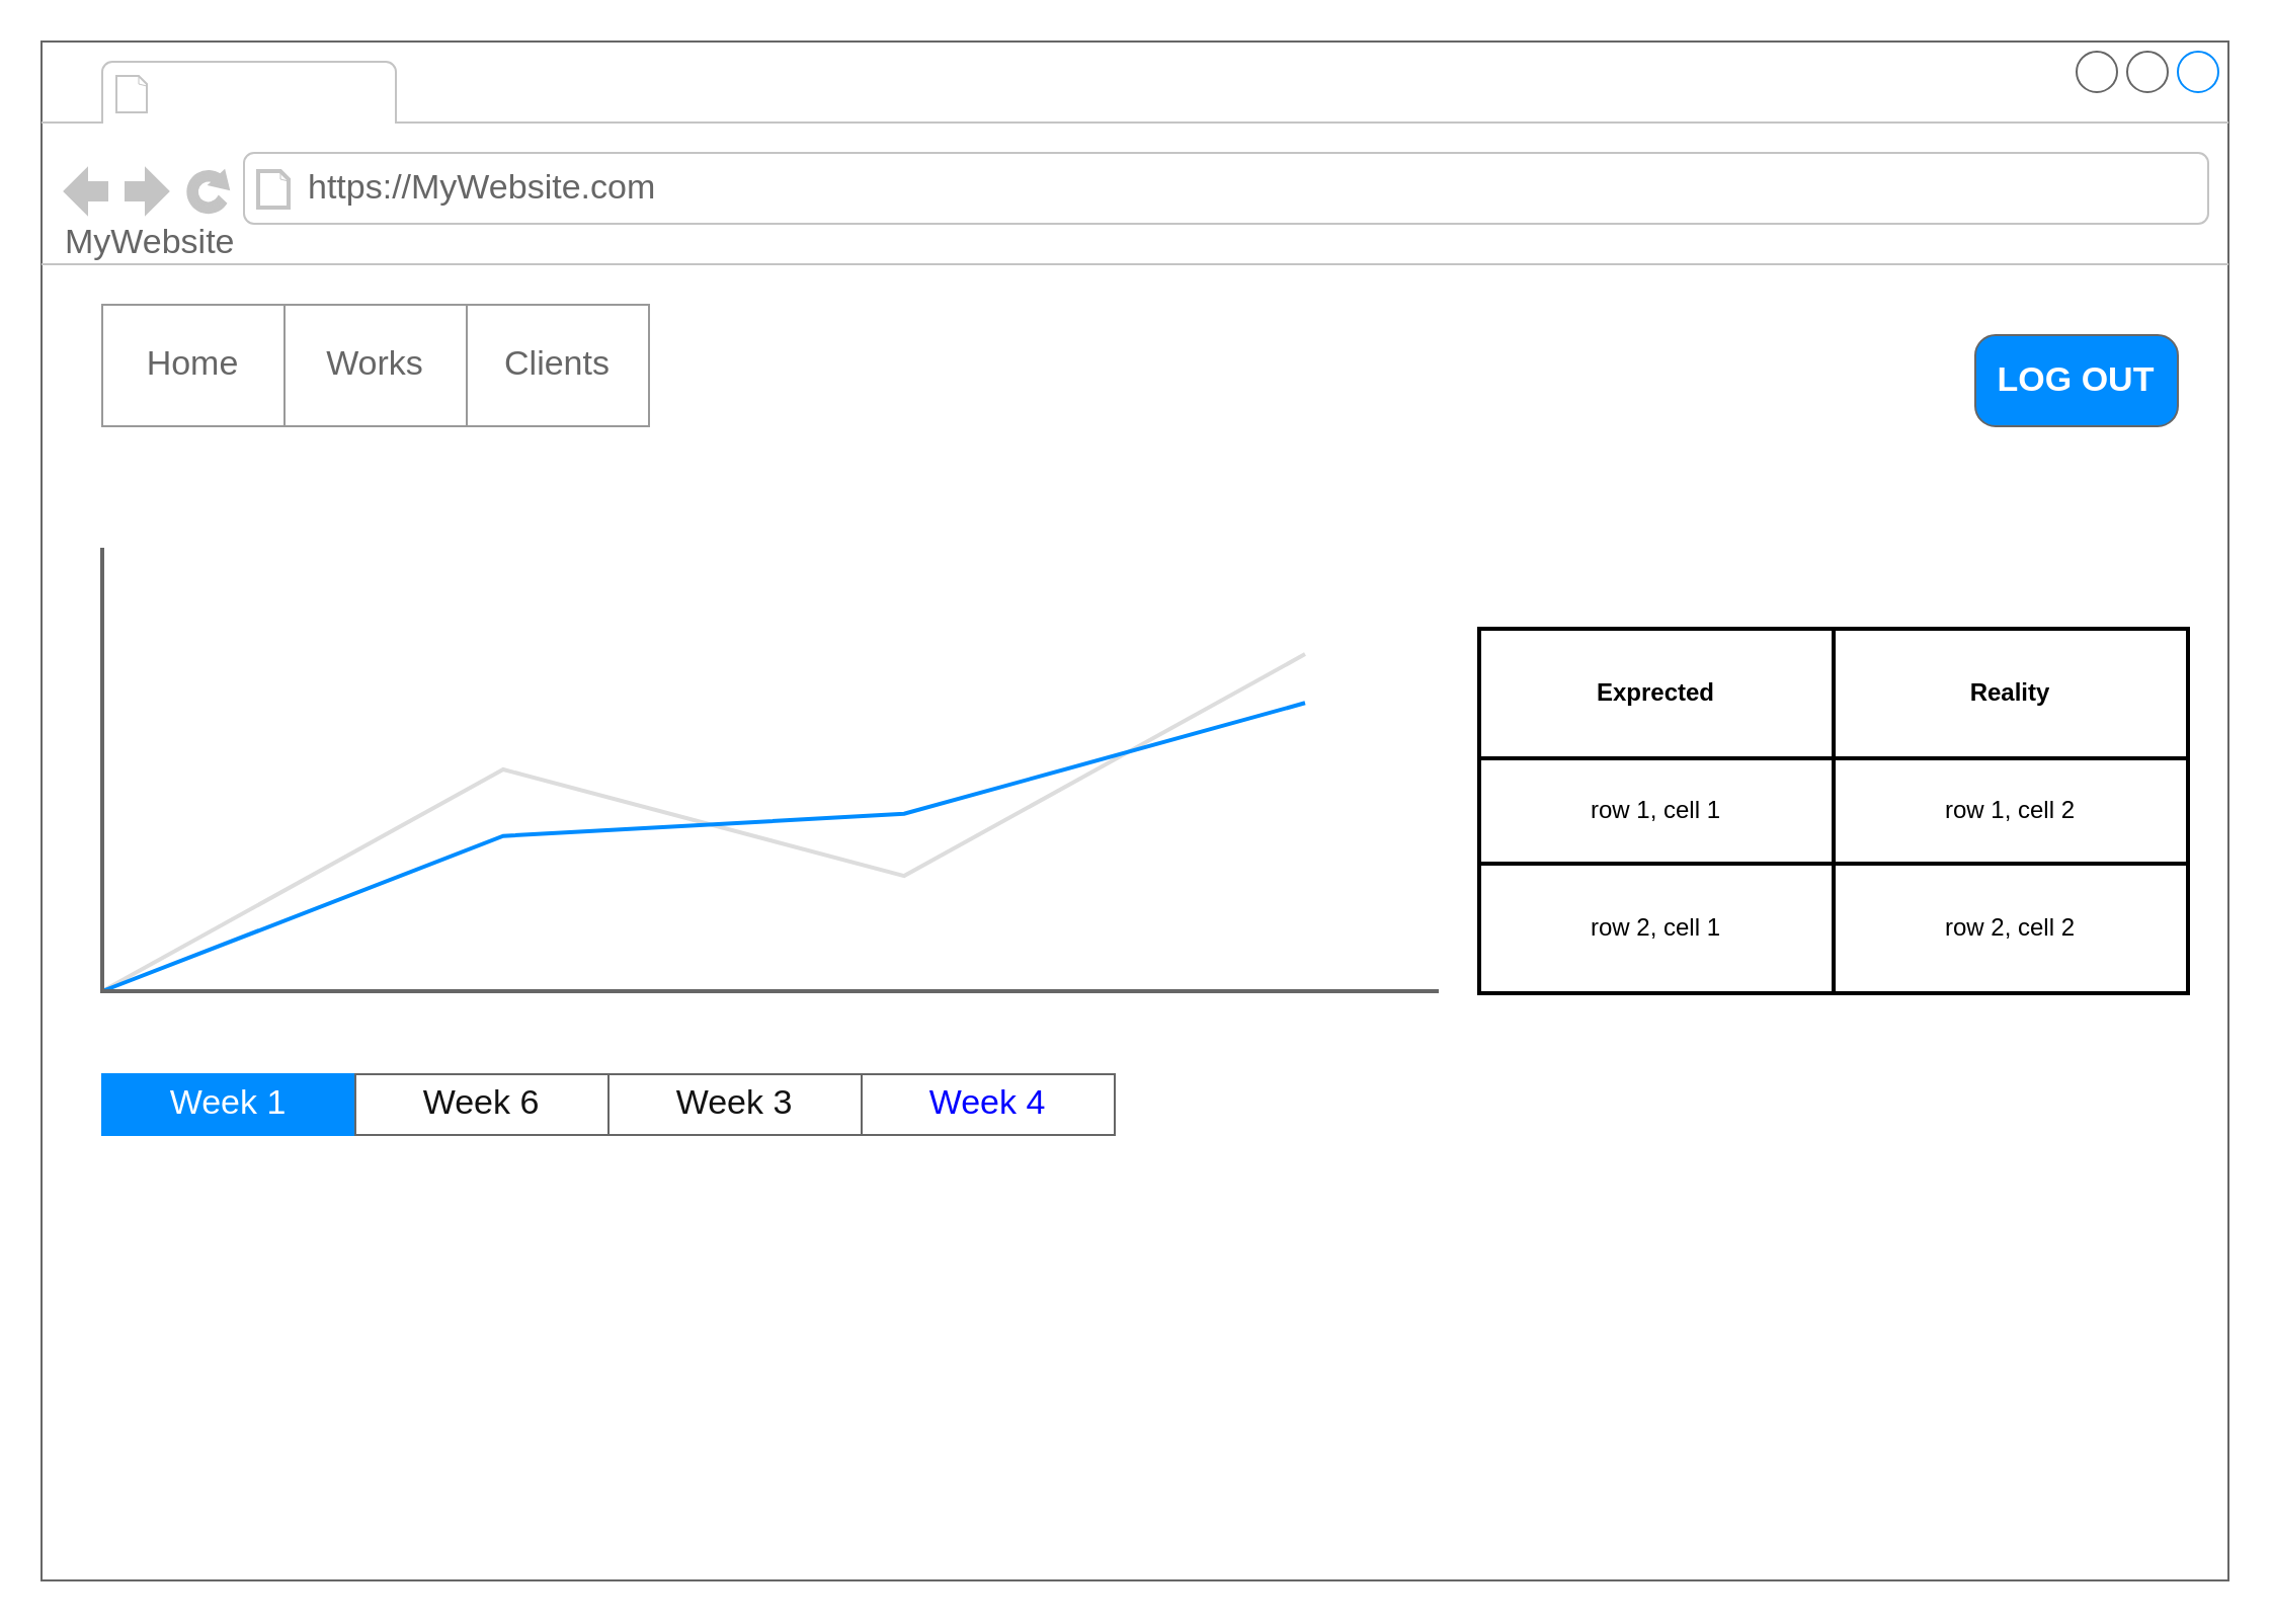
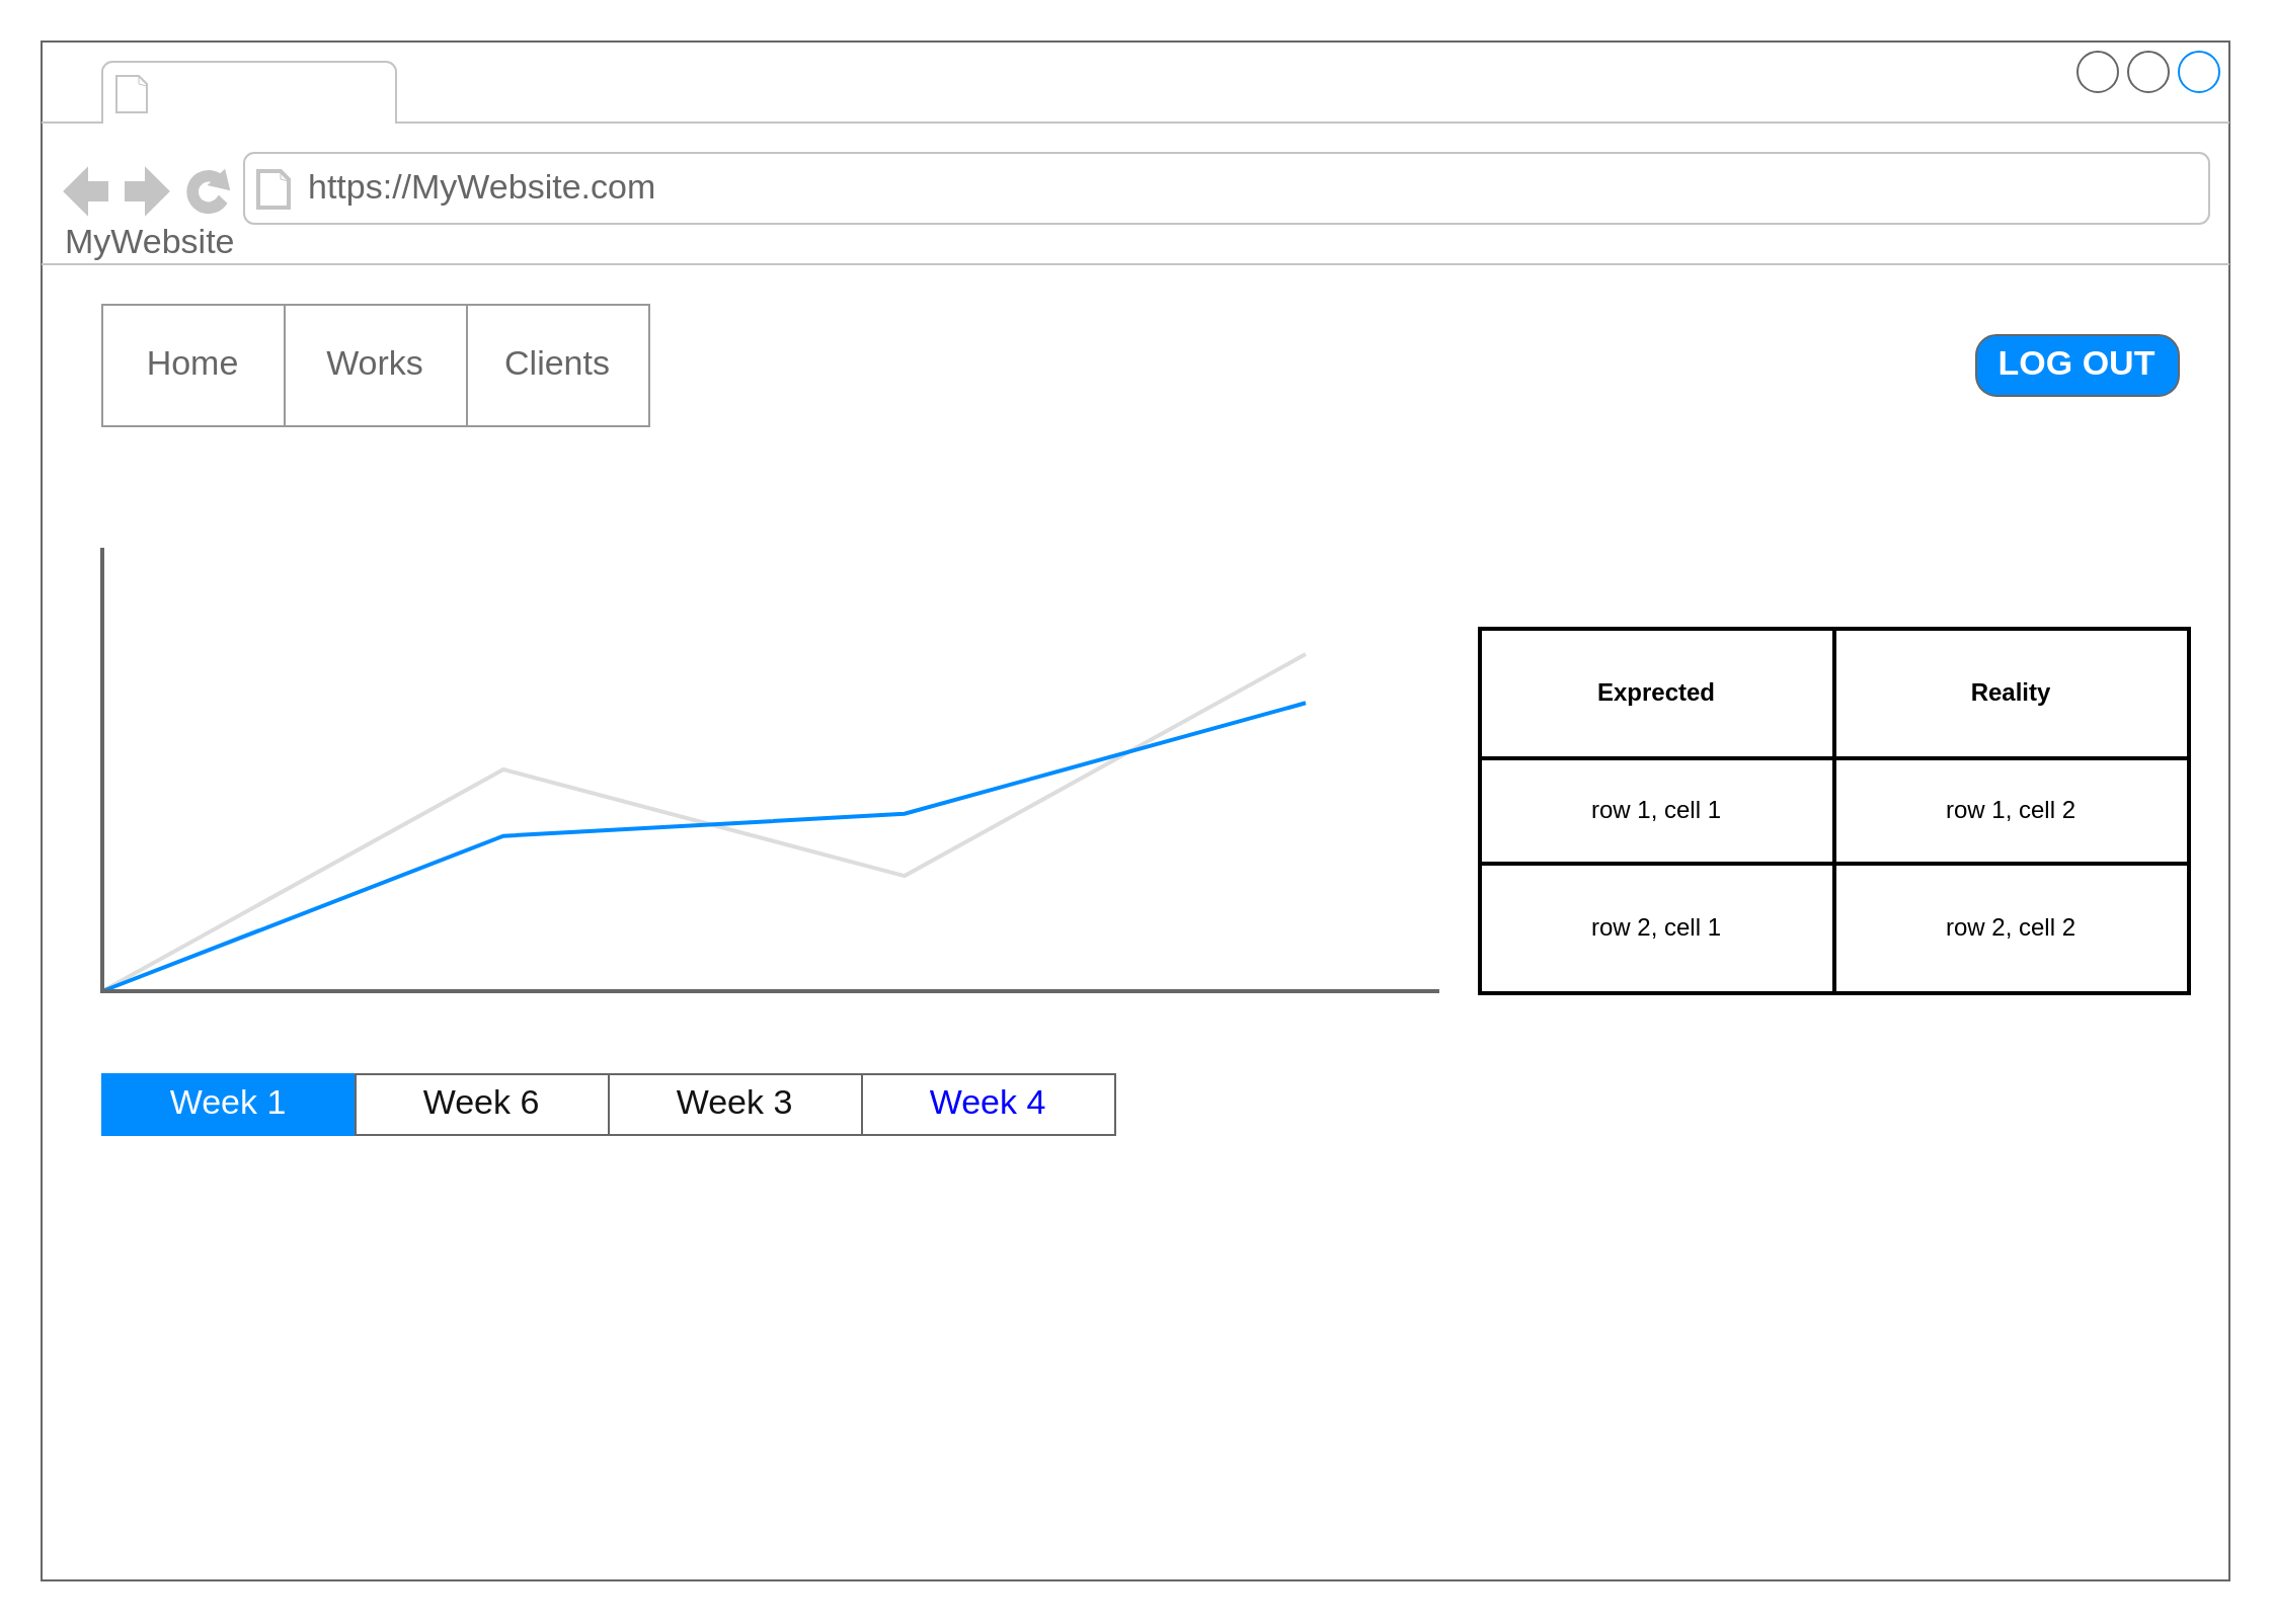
  <mxCell id="0" />
  <mxCell id="1" parent="0" />
  <mxCell id="2" value="" style="strokeWidth=1;shadow=0;dashed=0;align=center;html=1;shape=mxgraph.mockup.containers.browserWindow;rSize=0;strokeColor=#666666;strokeColor2=#008cff;strokeColor3=#c4c4c4;mainText=,;recursiveResize=0;" vertex="1" parent="1"><mxGeometry x="20" y="20" width="1080" height="760" as="geometry" /></mxCell>
  <mxCell id="3" value="MyWebsite" style="strokeWidth=1;shadow=0;dashed=0;align=center;html=1;shape=mxgraph.mockup.containers.anchor;fontSize=17;fontColor=#666666;align=left;whiteSpace=wrap;" vertex="1" parent="2"><mxGeometry x="10" y="87" width="110" height="26" as="geometry" /></mxCell>
  <mxCell id="4" value="https://MyWebsite.com" style="strokeWidth=1;shadow=0;dashed=0;align=center;html=1;shape=mxgraph.mockup.containers.anchor;rSize=0;fontSize=17;fontColor=#666666;align=left;" vertex="1" parent="2"><mxGeometry x="130" y="60" width="250" height="26" as="geometry" /></mxCell>
  <mxCell id="5" value="" style="swimlane;shape=mxgraph.bootstrap.anchor;strokeColor=#999999;fillColor=#ffffff;fontColor=#666666;childLayout=stackLayout;horizontal=0;startSize=0;horizontalStack=1;resizeParent=1;resizeParentMax=0;resizeLast=0;collapsible=0;marginBottom=0;whiteSpace=wrap;html=1;" vertex="1" parent="2"><mxGeometry x="30" y="130" width="270" height="60" as="geometry" /></mxCell>
  <mxCell id="6" value="Home" style="text;strokeColor=inherit;align=center;verticalAlign=middle;spacingLeft=10;spacingRight=10;overflow=hidden;points=[[0,0.5],[1,0.5]];portConstraint=eastwest;rotatable=0;whiteSpace=wrap;html=1;fillColor=inherit;fontColor=inherit;fontSize=17;" vertex="1" parent="5"><mxGeometry width="90" height="60" as="geometry" /></mxCell>
  <mxCell id="7" value="Works" style="text;strokeColor=inherit;align=center;verticalAlign=middle;spacingLeft=10;spacingRight=10;overflow=hidden;points=[[0,0.5],[1,0.5]];portConstraint=eastwest;rotatable=0;whiteSpace=wrap;html=1;fillColor=inherit;fontColor=inherit;fontSize=17;" vertex="1" parent="5"><mxGeometry x="90" width="90" height="60" as="geometry" /></mxCell>
  <mxCell id="8" value="Clients" style="text;strokeColor=inherit;align=center;verticalAlign=middle;spacingLeft=10;spacingRight=10;overflow=hidden;points=[[0,0.5],[1,0.5]];portConstraint=eastwest;rotatable=0;whiteSpace=wrap;html=1;fillColor=inherit;fontColor=inherit;fontSize=17;" vertex="1" parent="5"><mxGeometry x="180" width="90" height="60" as="geometry" /></mxCell>
- <mxCell id="9" value="LOG OUT" style="strokeWidth=1;shadow=0;dashed=0;align=center;html=1;shape=mxgraph.mockup.buttons.button;strokeColor=#666666;fontColor=#ffffff;mainText=;buttonStyle=round;fontSize=17;fontStyle=1;fillColor=light-dark(#008CFF,#990000);whiteSpace=wrap;" vertex="1" parent="2"><mxGeometry x="955" y="145" width="100" height="45" as="geometry" /></mxCell>
+ <mxCell id="9" value="LOG OUT" style="strokeWidth=1;shadow=0;dashed=0;align=center;html=1;shape=mxgraph.mockup.buttons.button;strokeColor=#666666;fontColor=#ffffff;mainText=;buttonStyle=round;fontSize=17;fontStyle=1;fillColor=light-dark(#008CFF,#990000);whiteSpace=wrap;" vertex="1" parent="2"><mxGeometry x="955" y="145" width="100" height="30" as="geometry" /></mxCell>
  <mxCell id="10" value="" style="verticalLabelPosition=bottom;shadow=0;dashed=0;align=center;html=1;verticalAlign=top;strokeWidth=1;shape=mxgraph.mockup.graphics.lineChart;strokeColor=none;strokeColor2=#666666;strokeColor3=#008cff;strokeColor4=#dddddd;" vertex="1" parent="2"><mxGeometry x="30" y="250" width="660" height="219" as="geometry" /></mxCell>
  <mxCell id="11" value="" style="swimlane;shape=mxgraph.bootstrap.anchor;strokeColor=#666666;fillColor=#ffffff;fontColor=#0000FF;fontStyle=0;childLayout=stackLayout;horizontal=0;startSize=0;horizontalStack=1;resizeParent=1;resizeParentMax=0;resizeLast=0;collapsible=0;marginBottom=0;whiteSpace=wrap;html=1;" vertex="1" parent="2"><mxGeometry x="30" y="510" width="500" height="30" as="geometry" /></mxCell>
  <mxCell id="12" value="Week 1" style="text;strokeColor=#008CFF;align=center;verticalAlign=middle;spacingLeft=10;spacingRight=10;overflow=hidden;points=[[0,0.5],[1,0.5]];portConstraint=eastwest;rotatable=0;whiteSpace=wrap;html=1;fillColor=#008CFF;fontColor=#ffffff;fontSize=17;" vertex="1" parent="11"><mxGeometry width="125" height="30" as="geometry" /></mxCell>
  <mxCell id="13" value="&lt;span style=&quot;color: rgb(18, 18, 18);&quot;&gt;Week 6&lt;/span&gt;" style="text;strokeColor=inherit;align=center;verticalAlign=middle;spacingLeft=10;spacingRight=10;overflow=hidden;points=[[0,0.5],[1,0.5]];portConstraint=eastwest;rotatable=0;whiteSpace=wrap;html=1;fillColor=inherit;fontColor=inherit;fontSize=17;" vertex="1" parent="11"><mxGeometry x="125" width="125" height="30" as="geometry" /></mxCell>
  <mxCell id="14" value="&lt;span style=&quot;color: rgb(18, 18, 18);&quot;&gt;Week 3&lt;/span&gt;" style="text;strokeColor=inherit;align=center;verticalAlign=middle;spacingLeft=10;spacingRight=10;overflow=hidden;points=[[0,0.5],[1,0.5]];portConstraint=eastwest;rotatable=0;whiteSpace=wrap;html=1;fillColor=inherit;fontColor=inherit;fontSize=17;" vertex="1" parent="11"><mxGeometry x="250" width="125" height="30" as="geometry" /></mxCell>
  <mxCell id="15" value="Week 4" style="text;strokeColor=inherit;align=center;verticalAlign=middle;spacingLeft=10;spacingRight=10;overflow=hidden;points=[[0,0.5],[1,0.5]];portConstraint=eastwest;rotatable=0;whiteSpace=wrap;html=1;fillColor=inherit;fontColor=inherit;fontSize=17;" vertex="1" parent="11"><mxGeometry x="375" width="125" height="30" as="geometry" /></mxCell>
  <mxCell id="16" value="" style="shape=table;html=1;whiteSpace=wrap;startSize=0;container=1;collapsible=0;childLayout=tableLayout;strokeWidth=2;" vertex="1" parent="1"><mxGeometry x="730" y="310" width="350" height="180" as="geometry" /></mxCell>
  <mxCell id="17" value="" style="shape=tableRow;horizontal=0;startSize=0;swimlaneHead=0;swimlaneBody=0;top=0;left=0;bottom=0;right=0;collapsible=0;dropTarget=0;fillColor=none;points=[[0,0.5],[1,0.5]];portConstraint=eastwest;" vertex="1" parent="16"><mxGeometry width="350" height="64" as="geometry" /></mxCell>
  <mxCell id="18" value="Exprected" style="shape=partialRectangle;html=1;whiteSpace=wrap;connectable=0;fillColor=none;top=0;left=0;bottom=0;right=0;overflow=hidden;fontStyle=1" vertex="1" parent="17"><mxGeometry width="175" height="64" as="geometry"><mxRectangle width="175" height="64" as="alternateBounds" /></mxGeometry></mxCell>
  <mxCell id="19" value="Reality" style="shape=partialRectangle;html=1;whiteSpace=wrap;connectable=0;fillColor=none;top=0;left=0;bottom=0;right=0;overflow=hidden;fontStyle=1" vertex="1" parent="17"><mxGeometry x="175" width="175" height="64" as="geometry"><mxRectangle width="175" height="64" as="alternateBounds" /></mxGeometry></mxCell>
  <mxCell id="20" value="" style="shape=tableRow;horizontal=0;startSize=0;swimlaneHead=0;swimlaneBody=0;top=0;left=0;bottom=0;right=0;collapsible=0;dropTarget=0;fillColor=none;points=[[0,0.5],[1,0.5]];portConstraint=eastwest;" vertex="1" parent="16"><mxGeometry y="64" width="350" height="52" as="geometry" /></mxCell>
  <mxCell id="21" value="row 1, cell 1" style="shape=partialRectangle;html=1;whiteSpace=wrap;connectable=0;fillColor=none;top=0;left=0;bottom=0;right=0;overflow=hidden;" vertex="1" parent="20"><mxGeometry width="175" height="52" as="geometry"><mxRectangle width="175" height="52" as="alternateBounds" /></mxGeometry></mxCell>
  <mxCell id="22" value="row 1, cell 2" style="shape=partialRectangle;html=1;whiteSpace=wrap;connectable=0;fillColor=none;top=0;left=0;bottom=0;right=0;overflow=hidden;" vertex="1" parent="20"><mxGeometry x="175" width="175" height="52" as="geometry"><mxRectangle width="175" height="52" as="alternateBounds" /></mxGeometry></mxCell>
  <mxCell id="23" value="" style="shape=tableRow;horizontal=0;startSize=0;swimlaneHead=0;swimlaneBody=0;top=0;left=0;bottom=0;right=0;collapsible=0;dropTarget=0;fillColor=none;points=[[0,0.5],[1,0.5]];portConstraint=eastwest;" vertex="1" parent="16"><mxGeometry y="116" width="350" height="64" as="geometry" /></mxCell>
  <mxCell id="24" value="row 2, cell 1" style="shape=partialRectangle;html=1;whiteSpace=wrap;connectable=0;fillColor=none;top=0;left=0;bottom=0;right=0;overflow=hidden;" vertex="1" parent="23"><mxGeometry width="175" height="64" as="geometry"><mxRectangle width="175" height="64" as="alternateBounds" /></mxGeometry></mxCell>
  <mxCell id="25" value="row 2, cell 2" style="shape=partialRectangle;html=1;whiteSpace=wrap;connectable=0;fillColor=none;top=0;left=0;bottom=0;right=0;overflow=hidden;" vertex="1" parent="23"><mxGeometry x="175" width="175" height="64" as="geometry"><mxRectangle width="175" height="64" as="alternateBounds" /></mxGeometry></mxCell>
